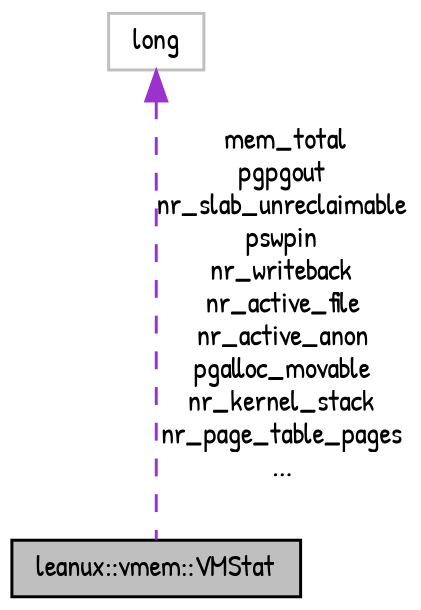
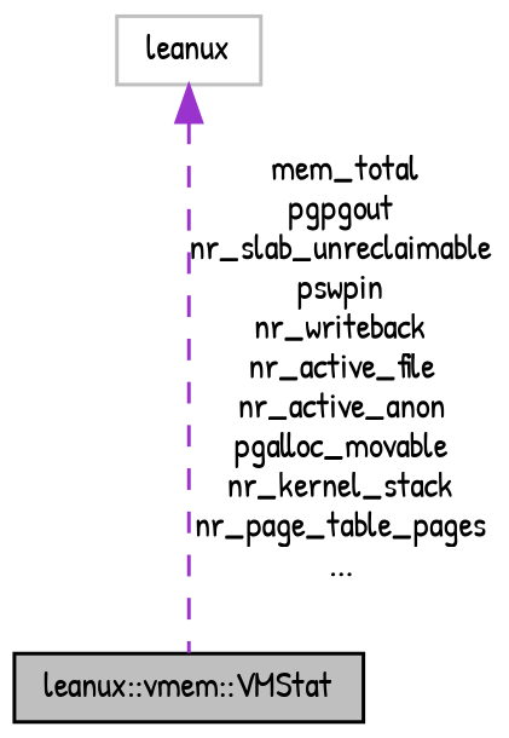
  digraph {
    fontname="Patrick Hand"
    node [fontname="Patrick Hand" fontsize=10 shape=record]
    n1 [color=black fillcolor=grey75 fontcolor=black height=0.2 label="leanux::vmem::VMStat" style=filled width=0.4]
-   n2 [color=grey75 height=0.2 label=long width=0.4]
+   n2 [color=grey75 height=0.2 label=leanux width=0.4]
    n2 -> n1 [color=darkorchid3 dir=back fontname="Patrick Hand" fontsize=10 label=" mem_total\npgpgout\nnr_slab_unreclaimable\npswpin\nnr_writeback\nnr_active_file\nnr_active_anon\npgalloc_movable\nnr_kernel_stack\nnr_page_table_pages\n..." labelfontname=Helvetica labelfontsize=10 style=dashed]
  }
